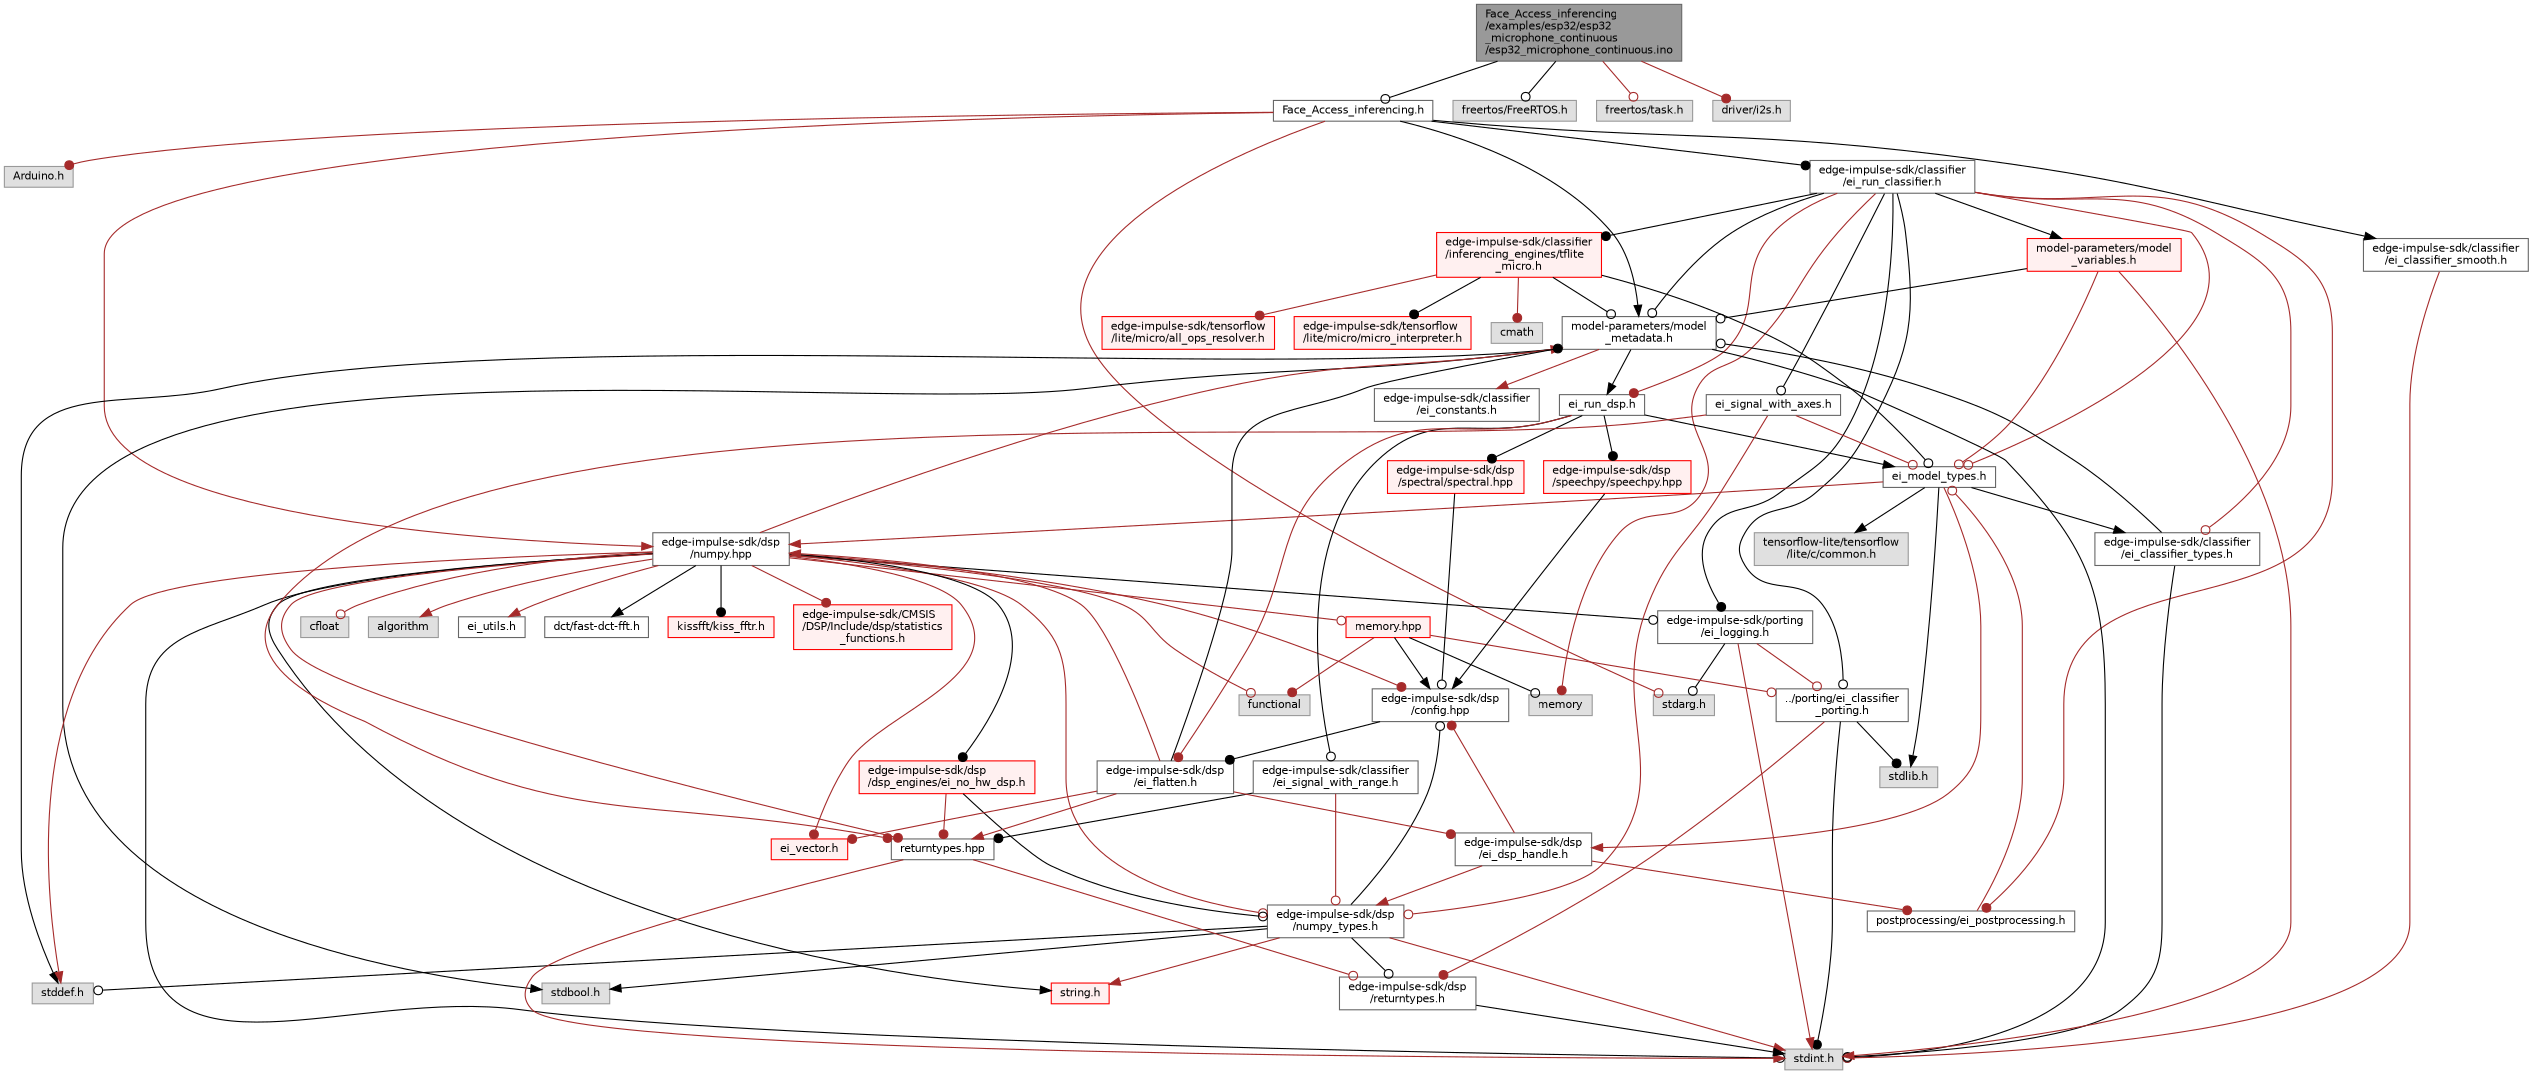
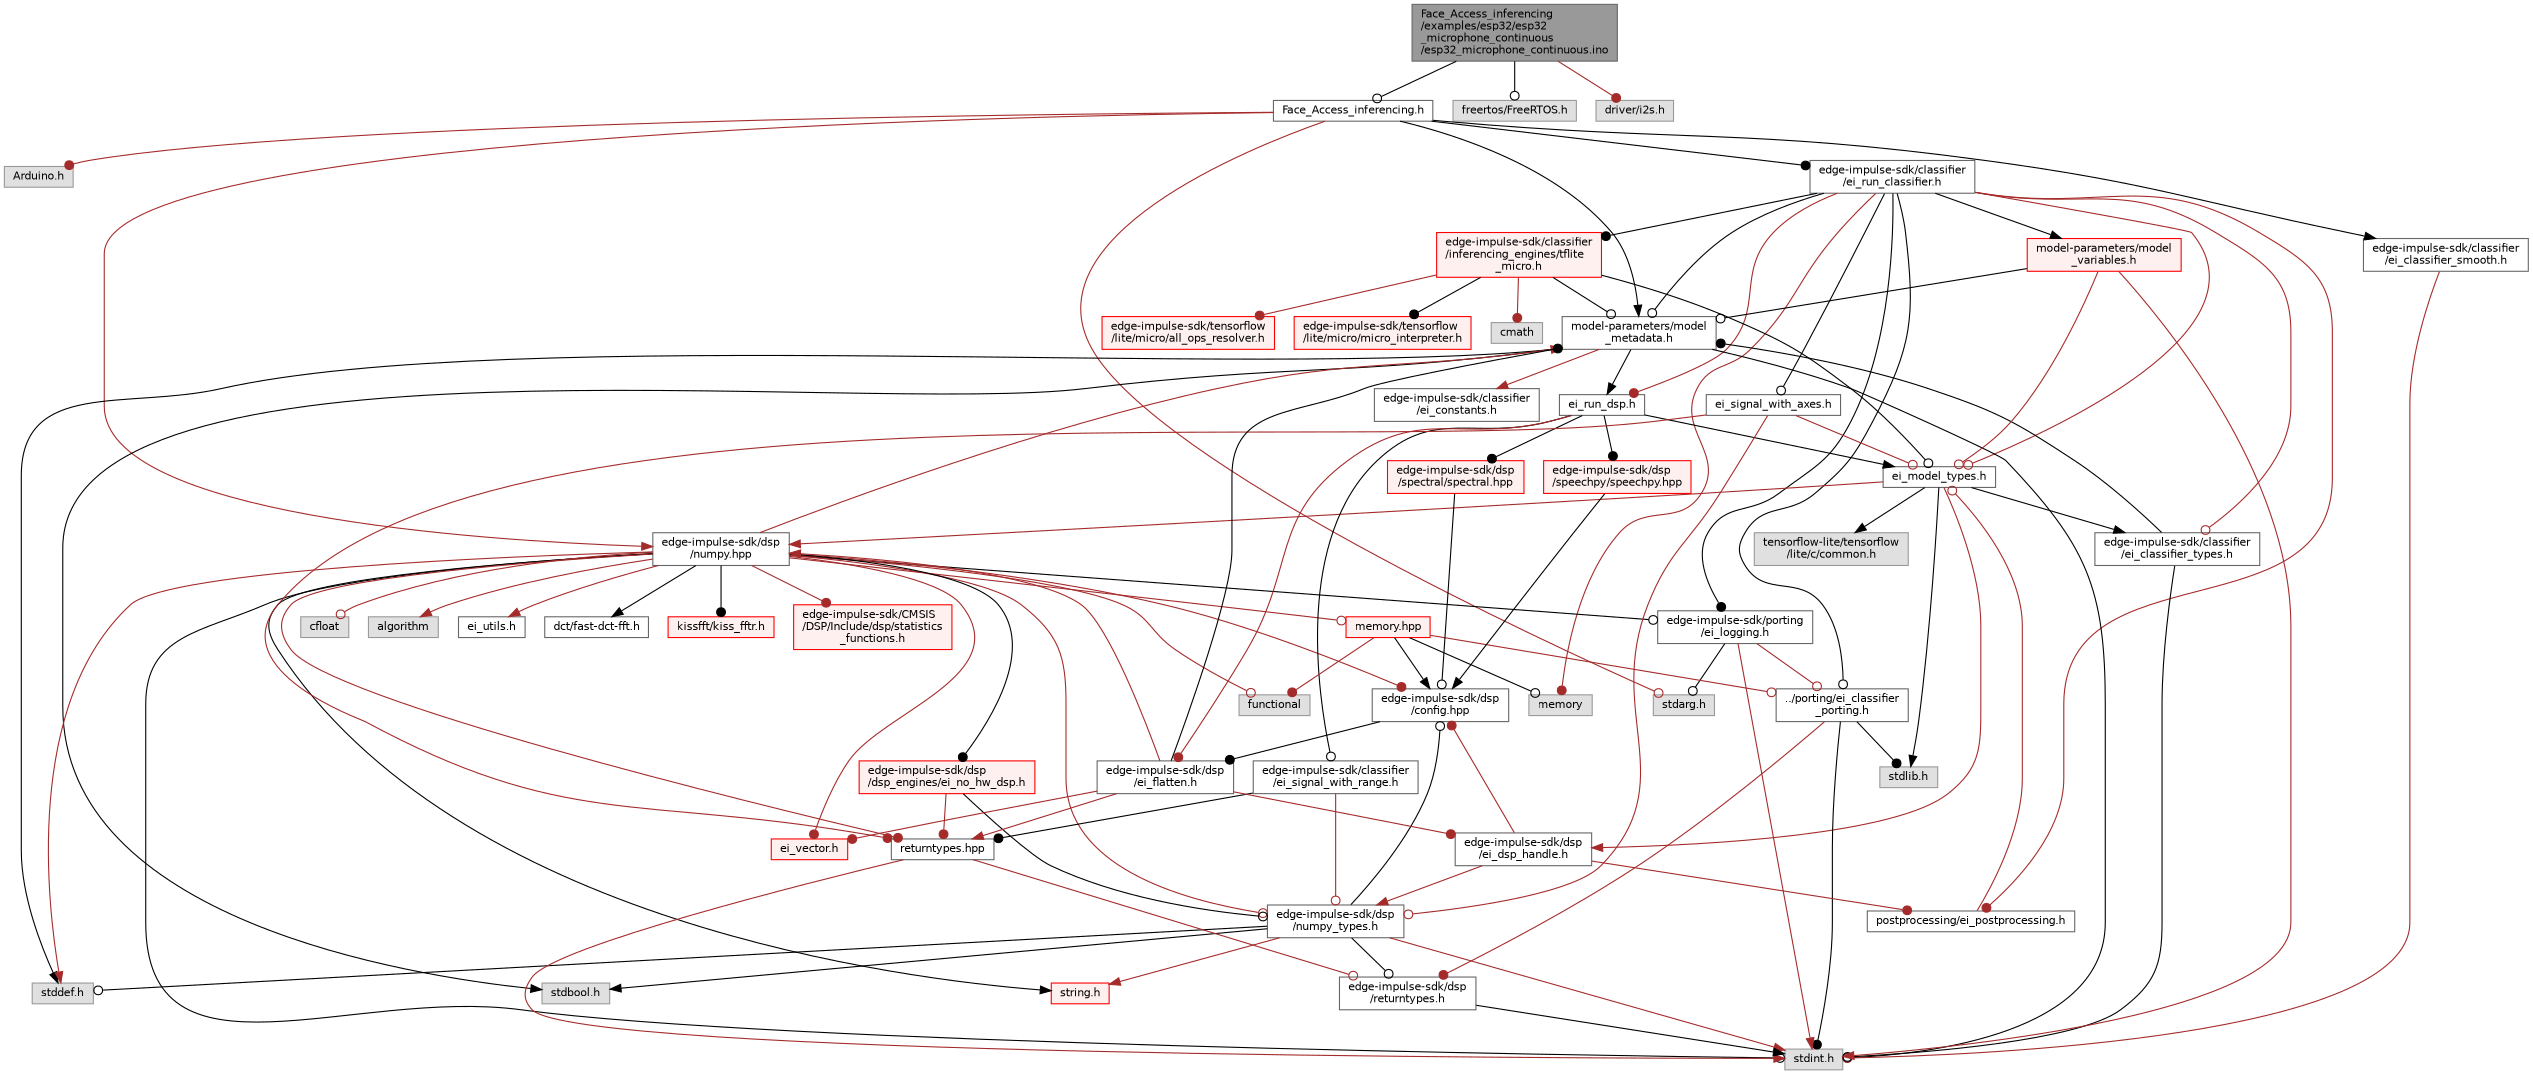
  digraph {
    node [color=grey40 fillcolor=white fontname=Helvetica fontsize=10 shape=box style=filled]
    edge [arrowhead=odot color=brown fontname=Helvetica fontsize=10 labelfontname=Helvetica labelfontsize=10 style=solid]
    n1 [color=gray40 fillcolor=grey60 fontcolor=black height=0.2 label="Face_Access_inferencing\l/examples/esp32/esp32\l_microphone_continuous\l/esp32_microphone_continuous.ino" width=0.4]
    n2 [height=0.2 label="Face_Access_inferencing.h" width=0.4]
    n3 [color=grey60 fillcolor="#E0E0E0" height=0.2 label="freertos/FreeRTOS.h" width=0.4]
-   n4 [color=grey60 fillcolor="#E0E0E0" height=0.2 label="freertos/task.h" width=0.4]
    n5 [color=grey60 fillcolor="#E0E0E0" height=0.2 label="driver/i2s.h" width=0.4]
    n6 [color=grey60 fillcolor="#E0E0E0" height=0.2 label="Arduino.h" width=0.4]
    n7 [color=grey60 fillcolor="#E0E0E0" height=0.2 label="stdarg.h" width=0.4]
    n8 [height=0.2 label="edge-impulse-sdk/classifier\l/ei_run_classifier.h" width=0.4]
    n9 [height=0.2 label="model-parameters/model\l_metadata.h" width=0.4]
    n10 [height=0.2 label="edge-impulse-sdk/dsp\l/numpy.hpp" width=0.4]
    n11 [height=0.2 label="edge-impulse-sdk/classifier\l/ei_classifier_smooth.h" width=0.4]
    n12 [height=0.2 label="ei_model_types.h" width=0.4]
    n13 [height=0.2 label="edge-impulse-sdk/classifier\l/ei_classifier_types.h" width=0.4]
    n14 [color=grey60 fillcolor="#E0E0E0" height=0.2 label=memory width=0.4]
    n15 [height=0.2 label="../porting/ei_classifier\l_porting.h" width=0.4]
    n16 [height=0.2 label="edge-impulse-sdk/porting\l/ei_logging.h" width=0.4]
    n17 [height=0.2 label="ei_run_dsp.h" width=0.4]
    n18 [height=0.2 label="ei_signal_with_axes.h" width=0.4]
    n19 [height=0.2 label="postprocessing/ei_postprocessing.h" width=0.4]
    n20 [color=red fillcolor="#FFF0F0" height=0.2 label="edge-impulse-sdk/classifier\l/inferencing_engines/tflite\l_micro.h" width=0.4]
    n21 [color=red fillcolor="#FFF0F0" height=0.2 label="model-parameters/model\l_variables.h" width=0.4]
    n22 [color=grey60 fillcolor="#E0E0E0" height=0.2 label="stdint.h" width=0.4]
    n23 [color=grey60 fillcolor="#E0E0E0" height=0.2 label="stdbool.h" width=0.4]
    n24 [color=grey60 fillcolor="#E0E0E0" height=0.2 label="stddef.h" width=0.4]
    n25 [height=0.2 label="edge-impulse-sdk/classifier\l/ei_constants.h" width=0.4]
    n26 [height=0.2 label="edge-impulse-sdk/dsp\l/config.hpp" width=0.4]
    n27 [height=0.2 label="edge-impulse-sdk/dsp\l/numpy_types.h" width=0.4]
    n28 [color=red fillcolor="#FFF0F0" height=0.2 label="string.h" width=0.4]
    n29 [color=grey60 fillcolor="#E0E0E0" height=0.2 label=cfloat width=0.4]
    n30 [color=red fillcolor="#FFF0F0" height=0.2 label="ei_vector.h" width=0.4]
    n31 [color=grey60 fillcolor="#E0E0E0" height=0.2 label=algorithm width=0.4]
    n32 [height=0.2 label="returntypes.hpp" width=0.4]
    n33 [color=red fillcolor="#FFF0F0" height=0.2 label="memory.hpp" width=0.4]
    n34 [color=grey60 fillcolor="#E0E0E0" height=0.2 label=functional width=0.4]
    n35 [height=0.2 label="ei_utils.h" width=0.4]
    n36 [height=0.2 label="dct/fast-dct-fft.h" width=0.4]
    n37 [color=red fillcolor="#FFF0F0" height=0.2 label="kissfft/kiss_fftr.h" width=0.4]
    n38 [color=red fillcolor="#FFF0F0" height=0.2 label="edge-impulse-sdk/dsp\l/dsp_engines/ei_no_hw_dsp.h" width=0.4]
    n39 [color=red fillcolor="#FFF0F0" height=0.2 label="edge-impulse-sdk/CMSIS\l/DSP/Include/dsp/statistics\l_functions.h" width=0.4]
    n40 [height=0.2 label="edge-impulse-sdk/dsp\l/ei_dsp_handle.h" width=0.4]
    n41 [color=grey60 fillcolor="#E0E0E0" height=0.2 label="tensorflow-lite/tensorflow\l/lite/c/common.h" width=0.4]
    n42 [color=grey60 fillcolor="#E0E0E0" height=0.2 label="stdlib.h" width=0.4]
    n43 [height=0.2 label="edge-impulse-sdk/dsp\l/returntypes.h" width=0.4]
    n44 [color=red fillcolor="#FFF0F0" height=0.2 label="edge-impulse-sdk/dsp\l/spectral/spectral.hpp" width=0.4]
    n45 [color=red fillcolor="#FFF0F0" height=0.2 label="edge-impulse-sdk/dsp\l/speechpy/speechpy.hpp" width=0.4]
    n46 [height=0.2 label="edge-impulse-sdk/classifier\l/ei_signal_with_range.h" width=0.4]
    n47 [height=0.2 label="edge-impulse-sdk/dsp\l/ei_flatten.h" width=0.4]
    n48 [color=grey60 fillcolor="#E0E0E0" height=0.2 label=cmath width=0.4]
    n49 [color=red fillcolor="#FFF0F0" height=0.2 label="edge-impulse-sdk/tensorflow\l/lite/micro/all_ops_resolver.h" width=0.4]
    n50 [color=red fillcolor="#FFF0F0" height=0.2 label="edge-impulse-sdk/tensorflow\l/lite/micro/micro_interpreter.h" width=0.4]
    n1 -> n2 [color=black]
    n1 -> n3 [color=black]
-   n1 -> n4
    n1 -> n5 [arrowhead=dot]
    n2 -> n6 [arrowhead=dot]
    n2 -> n7
    n2 -> n8 [arrowhead=dot color=black]
    n2 -> n9 [arrowhead=normal color=black]
    n2 -> n10 [arrowhead=normal]
    n2 -> n11 [arrowhead=normal color=black]
    n8 -> n9 [color=black]
    n8 -> n12
    n8 -> n13
    n8 -> n14 [arrowhead=dot]
    n8 -> n15 [color=black]
    n8 -> n16 [arrowhead=dot color=black]
    n8 -> n17 [arrowhead=dot]
    n8 -> n18 [color=black]
    n8 -> n19 [arrowhead=dot]
    n8 -> n20 [arrowhead=dot color=black]
    n8 -> n21 [arrowhead=normal color=black]
    n9 -> n17 [arrowhead=normal color=black]
    n9 -> n22 [color=black]
    n9 -> n23 [arrowhead=normal color=black]
    n9 -> n24 [arrowhead=normal color=black]
    n9 -> n25 [arrowhead=normal]
    n10 -> n9 [arrowhead=normal]
    n10 -> n16 [color=black]
    n10 -> n22 [color=black]
    n10 -> n24 [arrowhead=normal]
    n10 -> n26 [arrowhead=dot]
    n10 -> n27
    n10 -> n28 [arrowhead=normal color=black]
    n10 -> n29
    n10 -> n30 [arrowhead=dot]
    n10 -> n31 [arrowhead=normal]
    n10 -> n32 [arrowhead=dot]
    n10 -> n33
    n10 -> n34
    n10 -> n35 [arrowhead=normal]
    n10 -> n36 [arrowhead=normal color=black]
    n10 -> n37 [arrowhead=dot color=black]
    n10 -> n38 [arrowhead=dot color=black]
    n10 -> n39 [arrowhead=dot]
    n11 -> n22
    n12 -> n10 [arrowhead=normal]
    n12 -> n13 [arrowhead=normal color=black]
    n12 -> n40 [arrowhead=normal]
    n12 -> n41 [arrowhead=normal color=black]
    n12 -> n42 [arrowhead=normal color=black]
-   n13 -> n9 [color=black]
+   n13 -> n9 [arrowhead=dot color=black]
    n13 -> n22 [color=black]
    n15 -> n22 [arrowhead=dot color=black]
    n15 -> n42 [arrowhead=dot color=black]
    n15 -> n43 [arrowhead=dot]
    n16 -> n7 [color=black]
    n16 -> n15
    n16 -> n22 [arrowhead=normal]
    n17 -> n12 [arrowhead=normal color=black]
    n17 -> n44 [arrowhead=dot color=black]
    n17 -> n45 [arrowhead=dot color=black]
    n17 -> n46 [color=black]
    n17 -> n47 [arrowhead=dot]
    n18 -> n12
    n18 -> n27
    n18 -> n32 [arrowhead=dot]
    n19 -> n12
    n20 -> n9 [color=black]
    n20 -> n12 [color=black]
    n20 -> n48 [arrowhead=dot]
    n20 -> n49 [arrowhead=dot]
    n20 -> n50 [arrowhead=dot color=black]
    n21 -> n9 [color=black]
    n21 -> n12
    n21 -> n22 [arrowhead=normal]
    n26 -> n47 [arrowhead=dot color=black]
    n27 -> n22 [arrowhead=normal]
    n27 -> n23 [arrowhead=normal color=black]
    n27 -> n24 [color=black]
    n27 -> n26 [color=black]
    n27 -> n28 [arrowhead=normal]
    n27 -> n43 [color=black]
    n32 -> n22 [arrowhead=normal]
    n32 -> n43
    n33 -> n14 [color=black]
    n33 -> n15
    n33 -> n26 [arrowhead=normal color=black]
    n33 -> n34 [arrowhead=dot]
    n38 -> n27 [color=black]
    n38 -> n32 [arrowhead=dot]
    n40 -> n19 [arrowhead=dot]
    n40 -> n26 [arrowhead=dot]
    n40 -> n27 [arrowhead=normal]
    n43 -> n22 [arrowhead=normal color=black]
    n44 -> n26 [color=black]
    n45 -> n26 [arrowhead=normal color=black]
    n46 -> n27
    n46 -> n32 [arrowhead=dot color=black]
    n47 -> n9 [arrowhead=dot color=black]
    n47 -> n10 [arrowhead=normal]
    n47 -> n30 [arrowhead=dot]
    n47 -> n32 [arrowhead=normal]
    n47 -> n40 [arrowhead=dot]
  }
